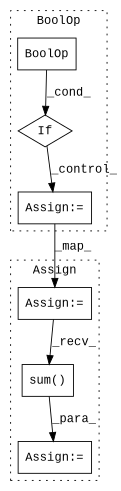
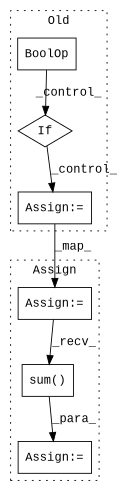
  digraph {
    fontname="Liberation Mono"
    node [a=68 fontname="Liberation Mono" l=3 shape=box]
    edge [fontname="Liberation Mono"]
    n1 [a=75 l=19 label="sum()" s=5647]
    n2 [label="Assign:=" s=5644]
    n3 [label="Assign:=" s=3945]
    n4 [a=72 l=67 label=BoolOp s=3974]
    n5 [a=96 label=If s=3971 shape=diamond]
    n6 [label="Assign:=" s=4139]
    subgraph cluster_1 {
      label=Assign
      style=dotted
      n1
      n2
      n3
    }
    subgraph cluster_2 {
-     label=BoolOp
+     label=Old
      style=dotted
      n4
      n5
      n6
    }
    n1 -> n2 [label=_para_]
    n3 -> n1 [label=_recv_]
-   n4 -> n5 [label=_cond_]
+   n4 -> n5 [label=_control_]
    n5 -> n6 [label=_control_]
    n6 -> n3 [label=_map_]
  }
